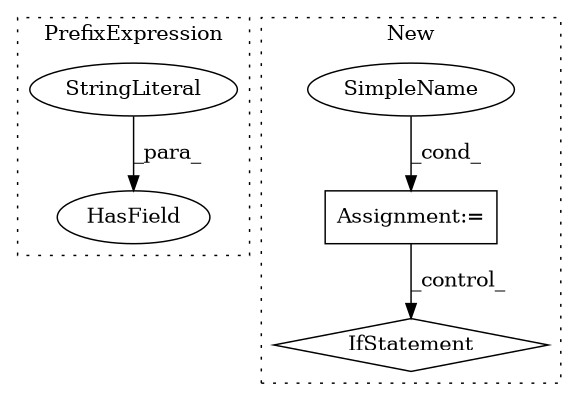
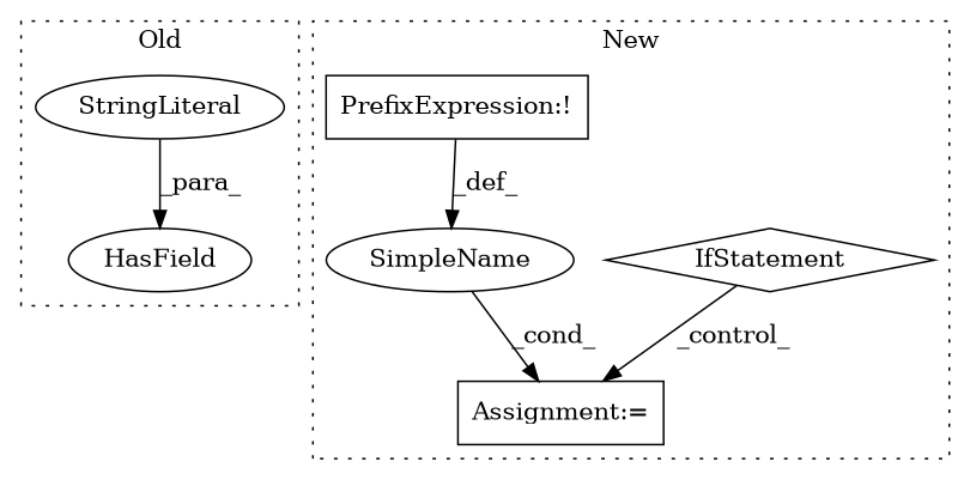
  digraph {
    node [l=1 shape=ellipse]
    n1 [a=32 l="9,1" label=HasField s="12282,12298"]
    n2 [a=45 l=7 label=StringLiteral s=12291]
    n3 [a=25 l="4,2" label=IfStatement s="12265,12273" shape=diamond]
+   n4 [a=38 label="PrefixExpression:!" s=12269 shape=box]
    n5 [a=42 label=SimpleName l=""]
    n6 [a=7 label="Assignment:=" s=12298 shape=box]
    subgraph cluster_1 {
-     label=PrefixExpression
+     label=Old
      style=dotted
      n1
      n2
    }
    subgraph cluster_2 {
      label=New
      style=dotted
      n3
+     n4
      n5
      n6
    }
    n2 -> n1 [label=_para_]
-   n6 -> n3 [label=_control_]
+   n3 -> n6 [label=_control_]
+   n4 -> n5 [label=_def_]
    n5 -> n6 [label=_cond_]
  }
